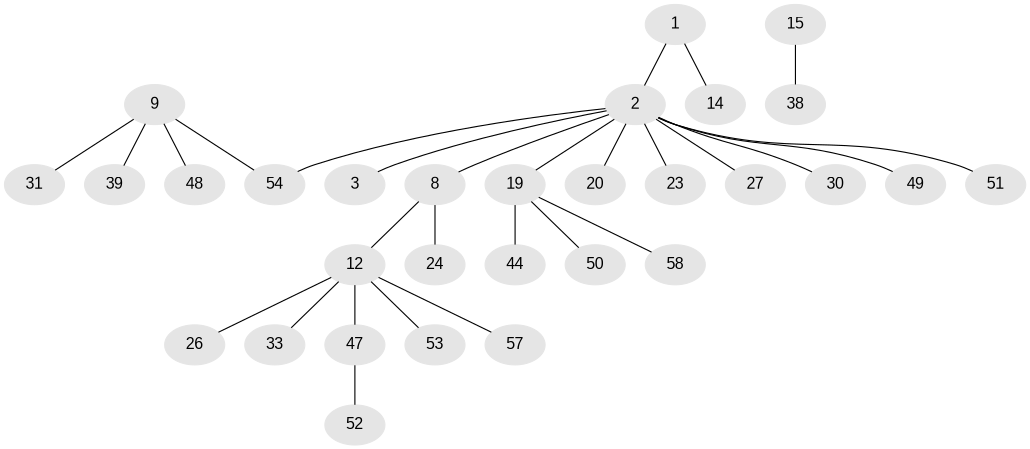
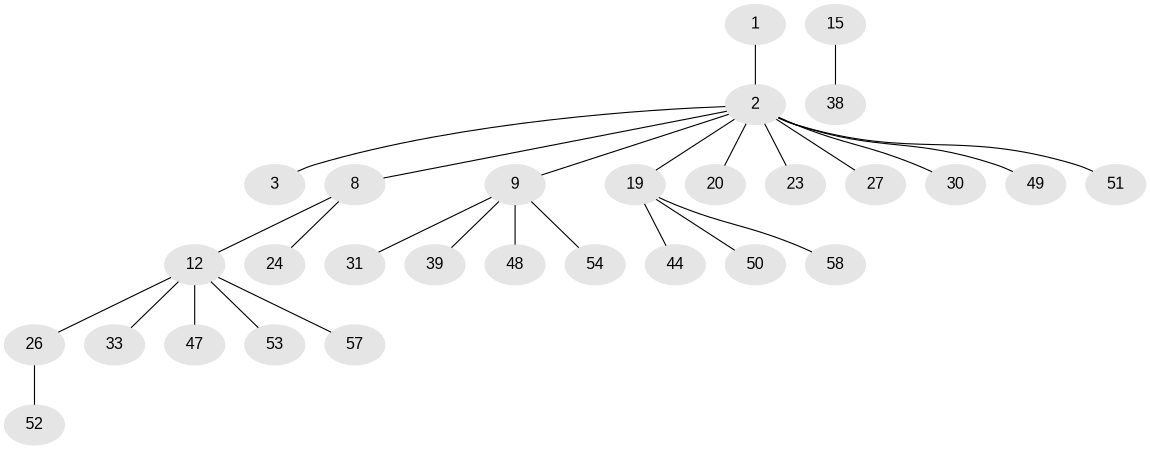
  graph {
    fontname="Liberation Sans"
    node [color=gray90 fontname="Liberation Sans" style=filled]
    edge [fontname="Liberation Sans"]
    2 [super="+13+5+6+3"]
    n2 [label=3 super="+43+16"]
    8 [super="+10"]
    9 [super="+25+32"]
    19 [super="+34"]
    20
    23
    27
    30
    49
    51
    1
-   14 [super="+22+36"]
    12 [super="+17"]
    24 [super="+28"]
    31 [super="+57"]
    39
    48
    54
    15 [super="+42"]
    38
    44
    50
    58
    26 [super="+60"]
    33
    47 [super="+56"]
    53
    n29 [label=57]
    52
    2 -- n2
    2 -- 8
-   2 -- 54
+   2 -- 9
    2 -- 19
    2 -- 20
    2 -- 23
    2 -- 27
    2 -- 30
    2 -- 49
    2 -- 51
    8 -- 12
    8 -- 24
    9 -- 31
    9 -- 39
    9 -- 48
    9 -- 54
    19 -- 44
    19 -- 50
    19 -- 58
    1 -- 2
-   1 -- 14
    12 -- 26
    12 -- 33
    12 -- 47
    12 -- 53
    12 -- n29
    15 -- 38
-   47 -- 52
+   26 -- 52
  }
